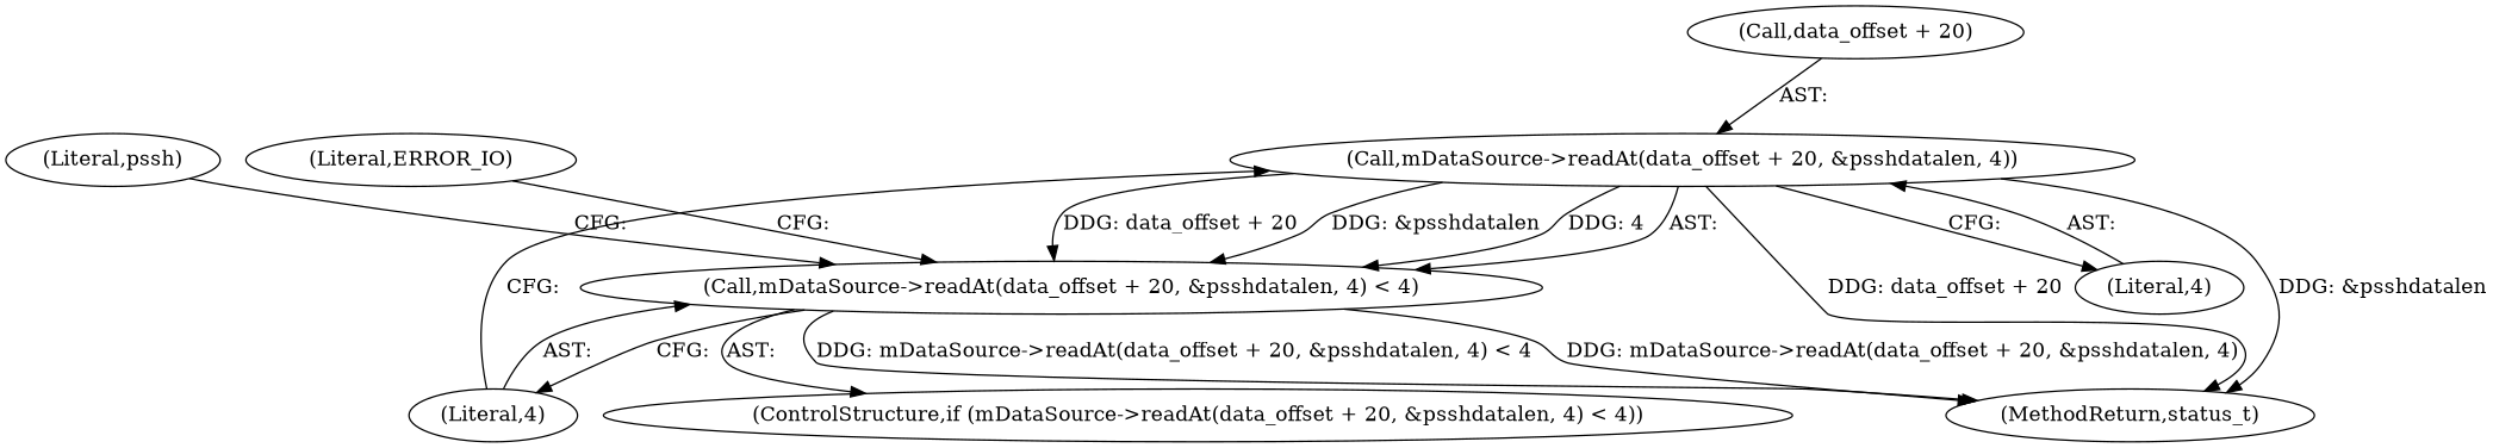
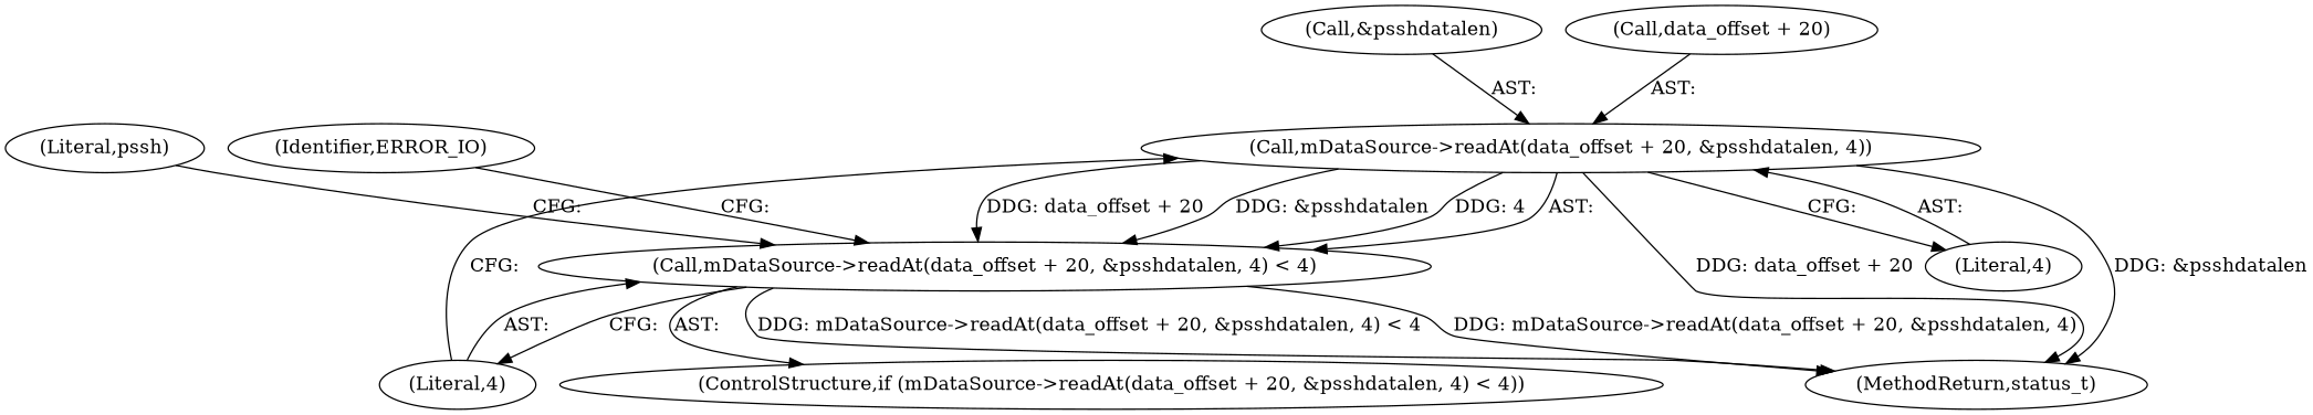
  digraph {
    n1 [label="(Call,mDataSource->readAt(data_offset + 20, &psshdatalen, 4))"]
    n2 [label="(Call,mDataSource->readAt(data_offset + 20, &psshdatalen, 4) < 4)"]
    n3 [label="(MethodReturn,status_t)"]
    n4 [label="(Literal,4)"]
    n5 [label="(ControlStructure,if (mDataSource->readAt(data_offset + 20, &psshdatalen, 4) < 4))"]
    n6 [label="(Literal,4)"]
    n7 [label="(Literal,pssh)"]
-   n8 [label="(Literal,ERROR_IO)"]
+   n8 [label="(Identifier,ERROR_IO)"]
+   n9 [label="(Call,&psshdatalen)"]
    n10 [label="(Call,data_offset + 20)"]
    n1 -> n2 [label="AST: "]
    n1 -> n2 [label="DDG: data_offset + 20"]
    n1 -> n2 [label="DDG: &psshdatalen"]
    n1 -> n2 [label="DDG: 4"]
    n1 -> n3 [label="DDG: data_offset + 20"]
    n1 -> n3 [label="DDG: &psshdatalen"]
    n1 -> n4 [label="CFG: "]
    n2 -> n3 [label="DDG: mDataSource->readAt(data_offset + 20, &psshdatalen, 4) < 4"]
    n2 -> n3 [label="DDG: mDataSource->readAt(data_offset + 20, &psshdatalen, 4)"]
    n2 -> n5 [label="AST: "]
    n2 -> n6 [label="CFG: "]
    n4 -> n1 [label="AST: "]
    n6 -> n1 [label="CFG: "]
    n6 -> n2 [label="AST: "]
    n7 -> n2 [label="CFG: "]
    n8 -> n2 [label="CFG: "]
+   n9 -> n1 [label="AST: "]
    n10 -> n1 [label="AST: "]
  }
